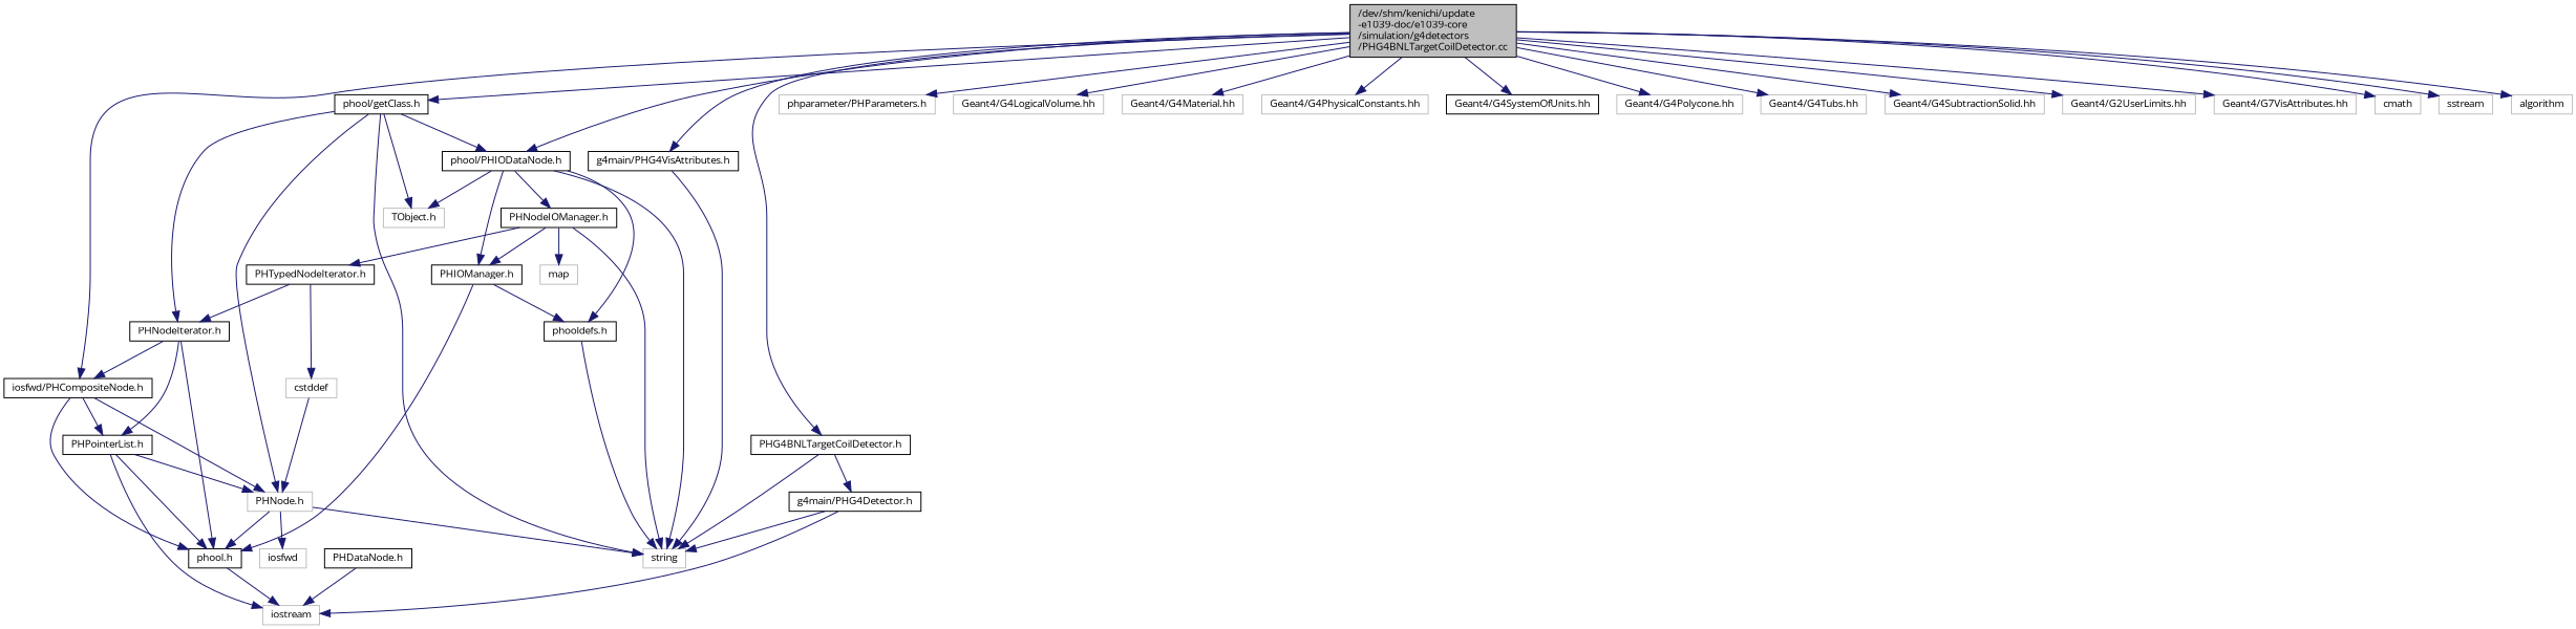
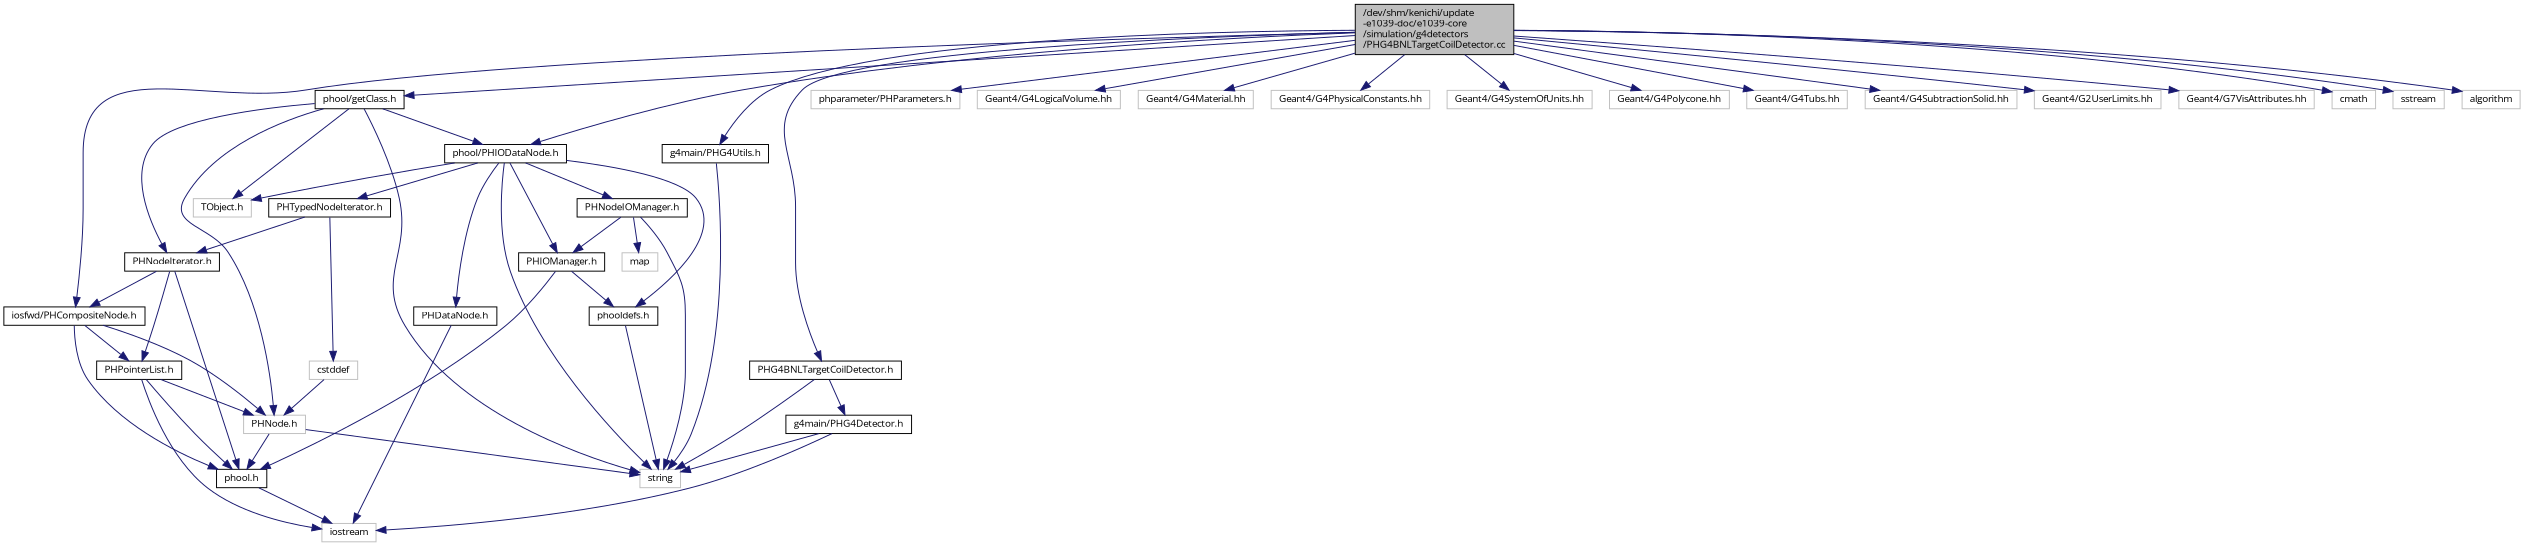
  digraph {
    fontname="Open Sans"
    node [color=grey75 fontname="Open Sans" fontsize=10 shape=record]
    edge [color=midnightblue fontname="Open Sans" fontsize=10 labelfontname=FreeSans labelfontsize=10 style=solid]
    n1 [color=black fillcolor=grey75 fontcolor=black height=0.2 label="/dev/shm/kenichi/update\l-e1039-doc/e1039-core\l/simulation/g4detectors\l/PHG4BNLTargetCoilDetector.cc" style=filled width=0.4]
    n2 [color=black height=0.2 label="PHG4BNLTargetCoilDetector.h" width=0.4]
    n3 [height=0.2 label="phparameter/PHParameters.h" width=0.4]
-   n4 [color=black height=0.2 label="g4main/PHG4VisAttributes.h" width=0.4]
+   n4 [color=black height=0.2 label="g4main/PHG4Utils.h" width=0.4]
    n5 [color=black height=0.2 label="iosfwd/PHCompositeNode.h" width=0.4]
    n6 [color=black height=0.2 label="phool/PHIODataNode.h" width=0.4]
    n7 [color=black height=0.2 label="phool/getClass.h" width=0.4]
    n8 [height=0.2 label="Geant4/G4LogicalVolume.hh" width=0.4]
    n9 [height=0.2 label="Geant4/G4Material.hh" width=0.4]
    n10 [height=0.2 label="Geant4/G4PhysicalConstants.hh" width=0.4]
-   n11 [color=black height=0.2 label="Geant4/G4SystemOfUnits.hh" width=0.4]
+   n11 [height=0.2 label="Geant4/G4SystemOfUnits.hh" width=0.4]
    n12 [height=0.2 label="Geant4/G4Polycone.hh" width=0.4]
    n13 [height=0.2 label="Geant4/G4Tubs.hh" width=0.4]
    n14 [height=0.2 label="Geant4/G4SubtractionSolid.hh" width=0.4]
    n15 [height=0.2 label="Geant4/G2UserLimits.hh" width=0.4]
    n16 [height=0.2 label="Geant4/G7VisAttributes.hh" width=0.4]
    n17 [height=0.2 label=cmath width=0.4]
    n18 [height=0.2 label=sstream width=0.4]
    n19 [height=0.2 label=algorithm width=0.4]
    n20 [color=black height=0.2 label="g4main/PHG4Detector.h" width=0.4]
    n21 [height=0.2 label=string width=0.4]
    n22 [color=black height=0.2 label="phool.h" width=0.4]
    n23 [height=0.2 label="PHNode.h" width=0.4]
    n24 [color=black height=0.2 label="PHPointerList.h" width=0.4]
    n25 [color=black height=0.2 label="PHDataNode.h" width=0.4]
    n26 [color=black height=0.2 label="PHIOManager.h" width=0.4]
    n27 [color=black height=0.2 label="PHNodeIOManager.h" width=0.4]
    n28 [color=black height=0.2 label="PHTypedNodeIterator.h" width=0.4]
    n29 [color=black height=0.2 label="phooldefs.h" width=0.4]
    n30 [height=0.2 label="TObject.h" width=0.4]
    n31 [color=black height=0.2 label="PHNodeIterator.h" width=0.4]
    n32 [height=0.2 label=iostream width=0.4]
-   n33 [height=0.2 label=iosfwd width=0.4]
    n34 [height=0.2 label=map width=0.4]
    n35 [height=0.2 label=cstddef width=0.4]
    n1 -> n2
    n1 -> n3
    n1 -> n4
    n1 -> n5
    n1 -> n6
    n1 -> n7
    n1 -> n8
    n1 -> n9
    n1 -> n10
    n1 -> n11
    n1 -> n12
    n1 -> n13
    n1 -> n14
    n1 -> n15
    n1 -> n16
    n1 -> n17
    n1 -> n18
    n1 -> n19
    n2 -> n20
    n2 -> n21
    n4 -> n21
    n5 -> n22
    n5 -> n23
    n5 -> n24
    n6 -> n21
+   n6 -> n25
    n6 -> n26
    n6 -> n27
-   n27 -> n28
+   n6 -> n28
    n6 -> n29
    n6 -> n30
    n7 -> n6
    n7 -> n21
    n7 -> n23
    n7 -> n30
    n7 -> n31
    n20 -> n21
    n20 -> n32
    n22 -> n32
    n23 -> n21
    n23 -> n22
-   n23 -> n33
    n24 -> n22
    n24 -> n23
    n24 -> n32
    n25 -> n32
    n26 -> n22
    n26 -> n29
    n27 -> n21
    n27 -> n26
    n27 -> n34
    n28 -> n31
    n28 -> n35
    n29 -> n21
    n31 -> n5
    n31 -> n22
    n31 -> n24
    n35 -> n23
  }
